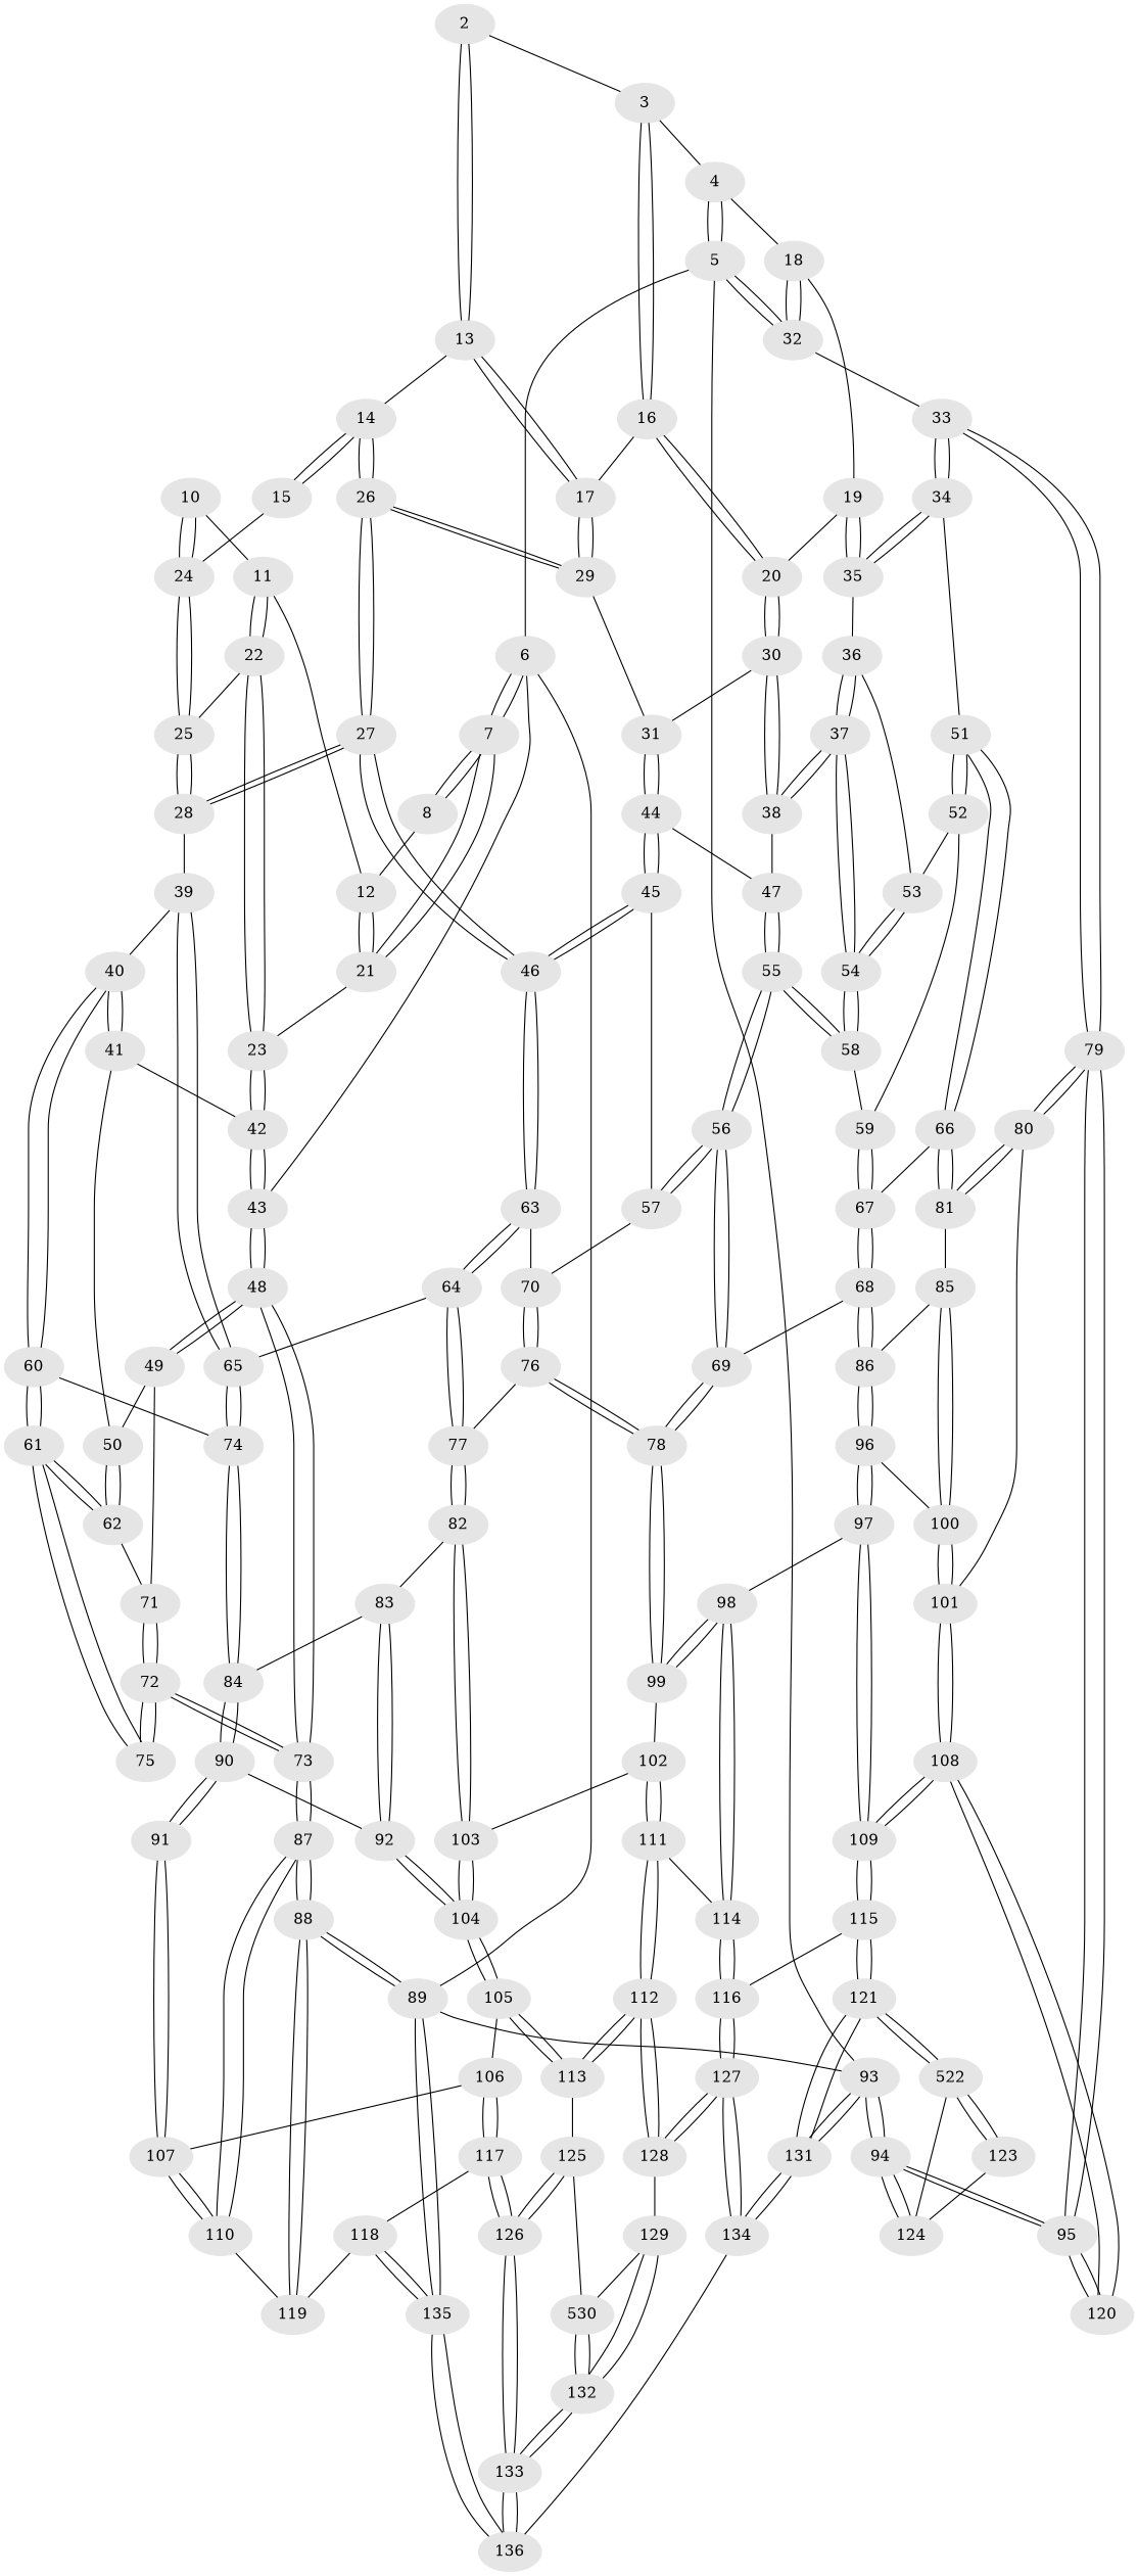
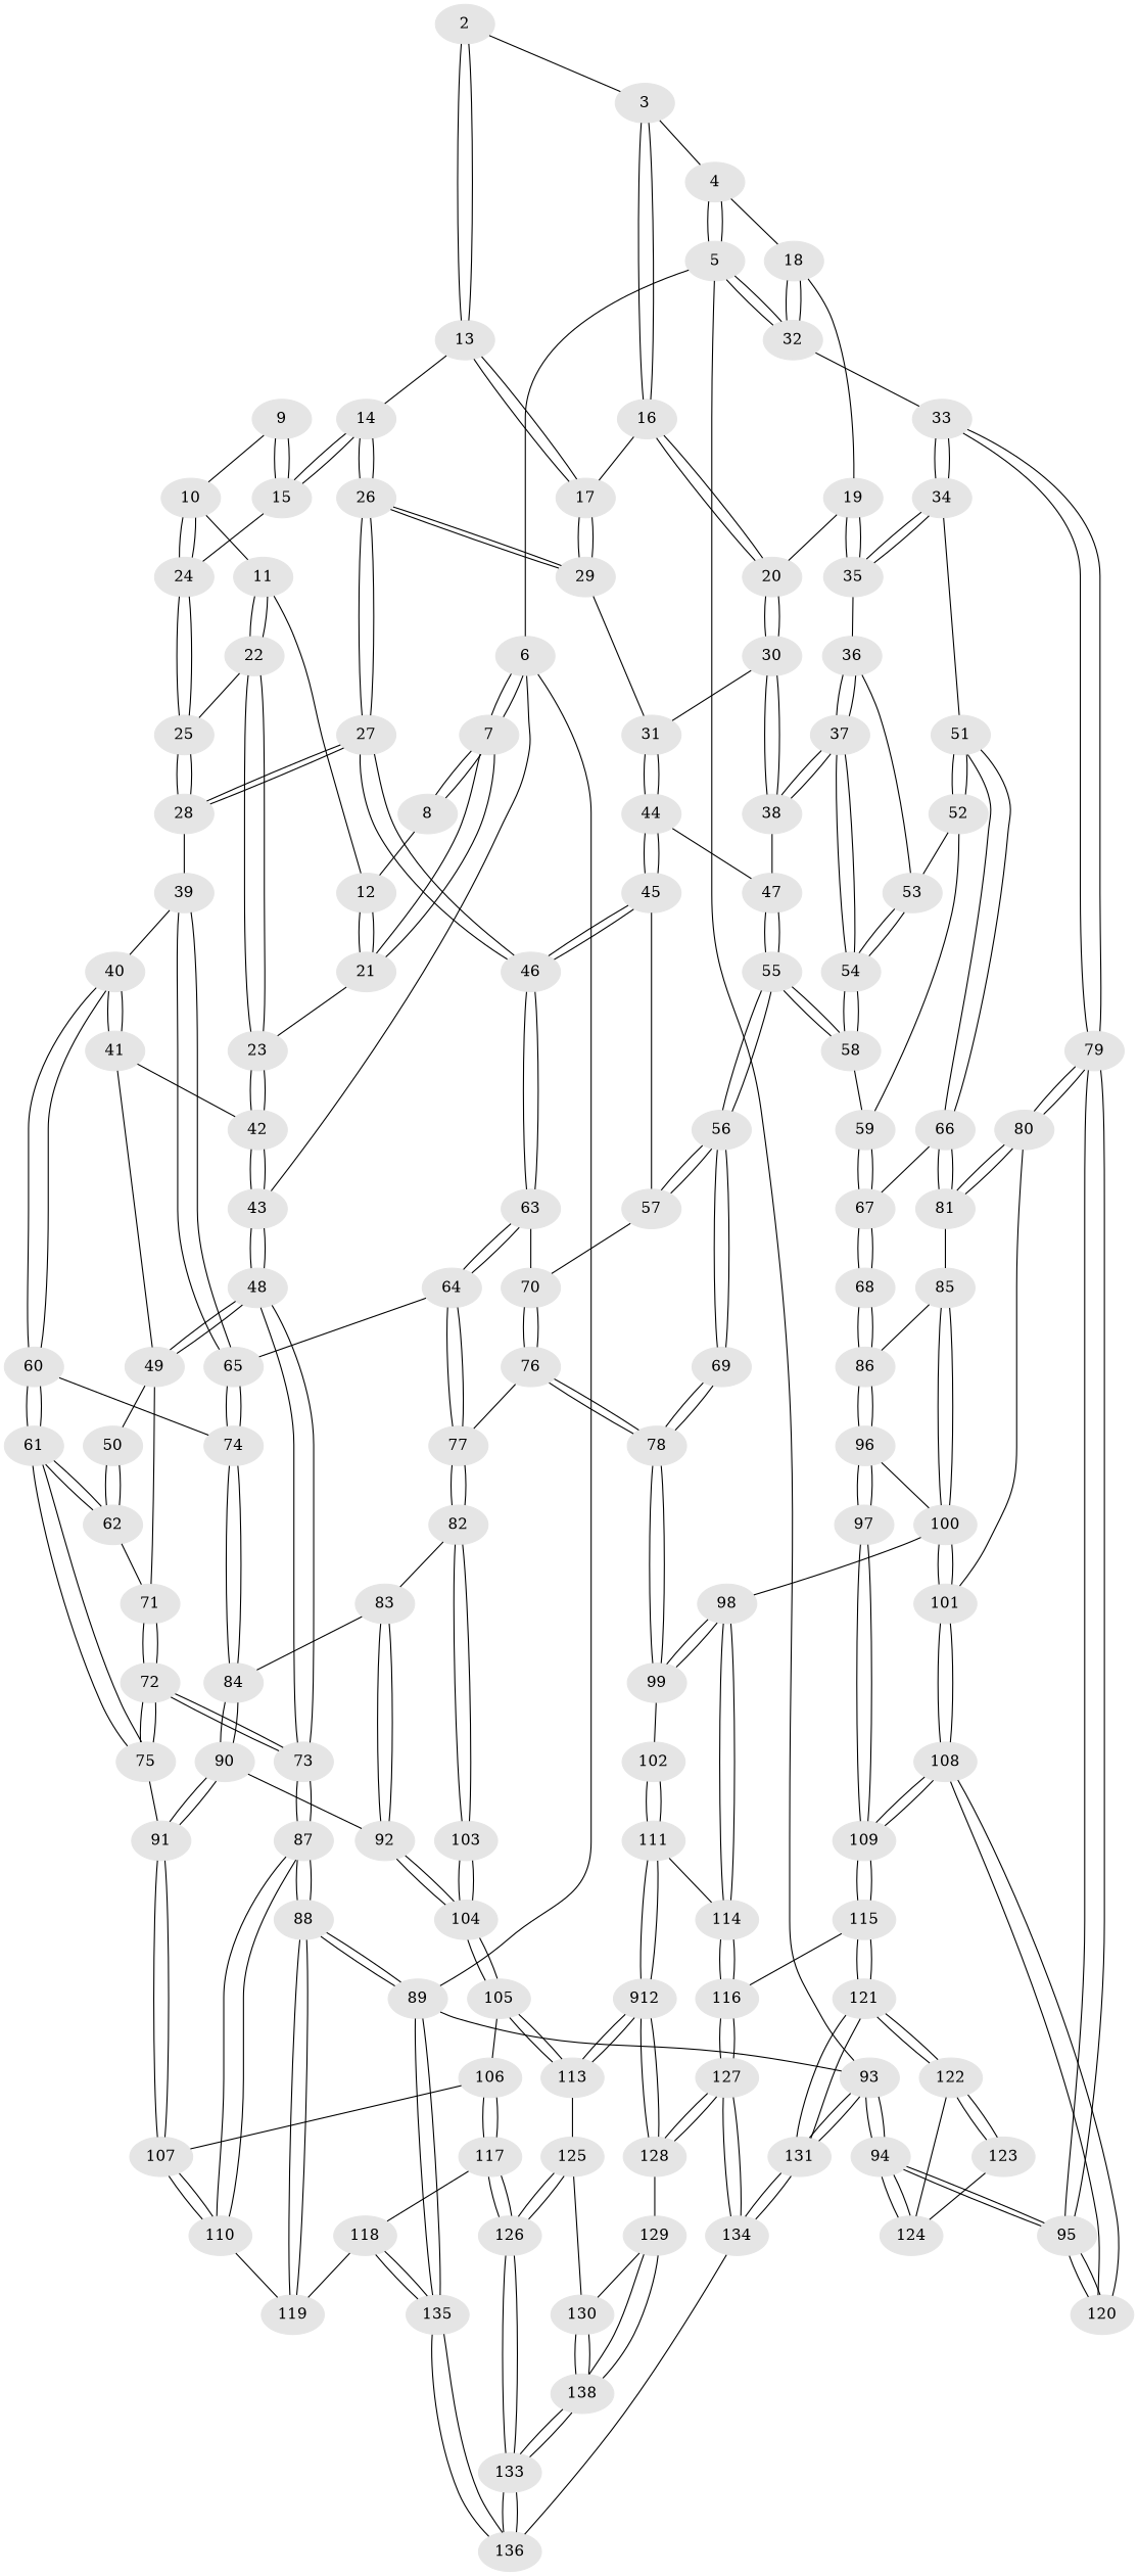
  graph {
    node [color=gray90 style=filled]
    2
    3
    13
+   9
    10
    15
    4
    16
    14
    17
    5
    18
    20
    6
    32
    93
    19
    7
    43
    89
    33
    94
    131
    8
    21
    48
    135
    12
    23
    11
    24
    22
    25
    26
    29
    27
    30
    31
    35
    36
    38
    42
    28
    39
    46
    63
    40
    65
    44
    47
    45
    34
    79
    51
    80
    95
    52
    66
    37
    53
    54
    58
    55
    41
    60
    74
    50
    61
    62
    49
    73
    57
    70
    64
    56
    71
    87
    72
    59
    67
    81
    69
    78
    76
    68
    75
    84
    91
    77
    82
    85
    86
    96
    99
    88
    110
    90
    107
    83
    103
    102
    101
    120
    108
    100
    92
    104
    97
    119
    136
    105
    124
    134
    98
    109
    114
    115
    116
    111
-   112
+   112 [label=912]
    106
    113
    117
    125
    118
    126
    121
    128
    129
-   130 [label=530]
+   130
    127
-   122 [label=522]
+   122
    133
    123
-   132
+   132 [label=138]
    2 -- 3
    2 -- 13
    2 -- 13
    3 -- 4
    3 -- 16
    3 -- 16
    13 -- 14
    13 -- 17
    13 -- 17
+   9 -- 10
+   9 -- 15
+   9 -- 15
    10 -- 11
    10 -- 24
    10 -- 24
    15 -- 24
    4 -- 5
    4 -- 5
    4 -- 18
    16 -- 17
    16 -- 20
    16 -- 20
    14 -- 15
    14 -- 15
    14 -- 26
    14 -- 26
    17 -- 29
    17 -- 29
    5 -- 6
    5 -- 32
    5 -- 32
    5 -- 93
    18 -- 32
    18 -- 32
    18 -- 19
    20 -- 30
    20 -- 30
    6 -- 7
    6 -- 7
    6 -- 43
    6 -- 89
    32 -- 33
    93 -- 94
    93 -- 94
    93 -- 131
    93 -- 131
    19 -- 20
    19 -- 35
    19 -- 35
    7 -- 8
    7 -- 8
    7 -- 21
    7 -- 21
    43 -- 48
    43 -- 48
    89 -- 93
    89 -- 135
    89 -- 135
    33 -- 34
    33 -- 34
    33 -- 79
    33 -- 79
    94 -- 95
    94 -- 95
    94 -- 124
    94 -- 124
    131 -- 134
    131 -- 134
    8 -- 12
    21 -- 23
    48 -- 49
    48 -- 49
    48 -- 73
    48 -- 73
    135 -- 136
    135 -- 136
    12 -- 21
    12 -- 21
    23 -- 42
    23 -- 42
    11 -- 12
    11 -- 22
    11 -- 22
    24 -- 25
    24 -- 25
    22 -- 23
    22 -- 23
    22 -- 25
    25 -- 28
    25 -- 28
    26 -- 29
    26 -- 29
    26 -- 27
    26 -- 27
    29 -- 31
    27 -- 28
    27 -- 28
    27 -- 46
    27 -- 46
    30 -- 31
    30 -- 38
    30 -- 38
    31 -- 44
    31 -- 44
    35 -- 36
    36 -- 37
    36 -- 37
    36 -- 53
    38 -- 47
    42 -- 43
    42 -- 43
    28 -- 39
    39 -- 40
    39 -- 65
    39 -- 65
    46 -- 63
    46 -- 63
    63 -- 70
    63 -- 64
    63 -- 64
    40 -- 41
    40 -- 41
    40 -- 60
    40 -- 60
    65 -- 74
    65 -- 74
    44 -- 47
    44 -- 45
    44 -- 45
    47 -- 55
    47 -- 55
    45 -- 46
    45 -- 46
    45 -- 57
    34 -- 35
    34 -- 35
    34 -- 51
    79 -- 80
    79 -- 80
    79 -- 95
    79 -- 95
    51 -- 52
    51 -- 52
    51 -- 66
    51 -- 66
    80 -- 81
    80 -- 81
    80 -- 101
    95 -- 120
    95 -- 120
    52 -- 53
    52 -- 59
    66 -- 67
    66 -- 81
    66 -- 81
    37 -- 38
    37 -- 38
    37 -- 54
    37 -- 54
    53 -- 54
    53 -- 54
    54 -- 58
    54 -- 58
    58 -- 59
    55 -- 58
    55 -- 58
    55 -- 56
    55 -- 56
    41 -- 42
-   41 -- 50
+   41 -- 49
    60 -- 74
    60 -- 61
    60 -- 61
    74 -- 84
    74 -- 84
    50 -- 62
    50 -- 62
    61 -- 62
    61 -- 62
    61 -- 75
    61 -- 75
    62 -- 71
    49 -- 50
    49 -- 71
    73 -- 87
    73 -- 87
    57 -- 70
    70 -- 76
    70 -- 76
    64 -- 65
    64 -- 77
    64 -- 77
    56 -- 57
    56 -- 57
    56 -- 69
    56 -- 69
    71 -- 72
    71 -- 72
    87 -- 88
    87 -- 88
    87 -- 110
    87 -- 110
    72 -- 73
    72 -- 73
    72 -- 75
    72 -- 75
    59 -- 67
    59 -- 67
    67 -- 68
    67 -- 68
    81 -- 85
    69 -- 78
    69 -- 78
    78 -- 99
    78 -- 99
    76 -- 78
    76 -- 78
    76 -- 77
-   68 -- 69
    68 -- 86
    68 -- 86
+   75 -- 91
    84 -- 90
    84 -- 90
    91 -- 107
    91 -- 107
    77 -- 82
    77 -- 82
    82 -- 83
    82 -- 103
    82 -- 103
    85 -- 86
    85 -- 100
    85 -- 100
    86 -- 96
    86 -- 96
    96 -- 100
    96 -- 97
    96 -- 97
    99 -- 102
    88 -- 89
    88 -- 89
    88 -- 119
    88 -- 119
    110 -- 119
    90 -- 91
    90 -- 91
    90 -- 92
    107 -- 110
    107 -- 110
    83 -- 84
    83 -- 92
    83 -- 92
    103 -- 104
    103 -- 104
-   102 -- 103
    102 -- 111
    102 -- 111
    101 -- 108
    101 -- 108
    108 -- 120
    108 -- 120
    108 -- 109
    108 -- 109
    100 -- 101
    100 -- 101
    92 -- 104
    92 -- 104
    104 -- 105
    104 -- 105
-   97 -- 98
+   100 -- 98
    97 -- 109
    97 -- 109
    105 -- 106
    105 -- 113
    105 -- 113
    134 -- 136
    98 -- 99
    98 -- 99
    98 -- 114
    98 -- 114
    109 -- 115
    109 -- 115
    114 -- 116
    114 -- 116
    115 -- 116
    115 -- 121
    115 -- 121
    116 -- 127
    116 -- 127
    111 -- 114
    111 -- 112
    111 -- 112
    112 -- 113
    112 -- 113
    112 -- 128
    112 -- 128
    106 -- 107
    106 -- 117
    106 -- 117
    113 -- 125
    117 -- 118
    117 -- 126
    117 -- 126
    125 -- 126
    125 -- 126
    125 -- 130
    118 -- 135
    118 -- 135
    118 -- 119
    126 -- 133
    126 -- 133
    121 -- 131
    121 -- 131
    121 -- 122
    121 -- 122
    128 -- 129
    129 -- 130
    129 -- 132
    129 -- 132
    130 -- 132
    130 -- 132
    127 -- 134
    127 -- 134
    127 -- 128
    127 -- 128
    122 -- 124
    122 -- 123
    122 -- 123
    133 -- 136
    133 -- 136
    123 -- 124
    132 -- 133
    132 -- 133
  }
